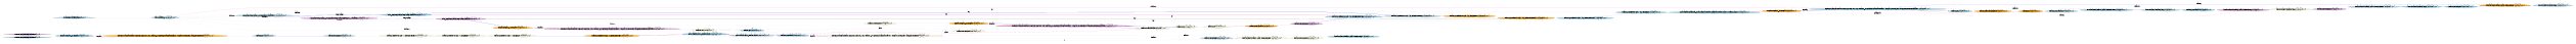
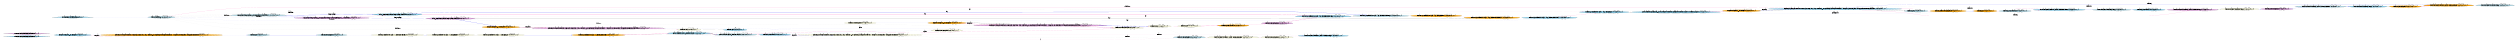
  digraph {
    rankdir=LR
    node [fillcolor=skyblue shape=ellipse style=filled]
    edge [arrowhead=odot color=deeppink style=dotted]
    n1 [fillcolor=orange label="testHarness3.open()@@@31@@@['0', '0', '1']"]
    n2 [fillcolor=lightblue label="testHarness3.processWatermark(30L)@@@32@@@['0', '0', '1']"]
    n3 [label="assertThat(extractResult(testHarness3),contains(\"ON_EVENT_TIME:HELLO\"))@@@33@@@['0', '0', '1']"]
    n4 [fillcolor=lightblue label="assertTrue(extractResult(testHarness3).isEmpty())@@@34@@@['0', '0', '1']"]
    n5 [label="testHarness3.processWatermark(40L)@@@35@@@['0', '0', '1']"]
    n6 [label="assertThat(extractResult(testHarness1),contains(\"ON_PROC_TIME:CIAO\"))@@@21@@@['1', '1', '0']"]
    n7 [fillcolor=lightyellow label="testHarness1.initializeState(snapshot)@@@16@@@['1', '1', '0']"]
    n8 [fillcolor=lightyellow label="testHarness2.setup()@@@16@@@['1', '1', '1']"]
    n9 [fillcolor=lightblue label="testHarness1.setProcessingTime(10L)@@@18@@@['1', '1', '0']"]
    n10 [fillcolor=lightyellow label="testHarness2.open()@@@17@@@['0', '0', '1']"]
    n11 [fillcolor=lightyellow label="testHarness.processElement(new Tuple2<>(0,\"SET_STATE:HELLO\"),0)@@@8@@@['1', '1', '0']"]
    n12 [fillcolor=lightyellow label="testHarness.processElement(new Tuple2<>(1,\"SET_STATE:CIAO\"),0)@@@9@@@['1', '1', '0']"]
    n13 [fillcolor=orange label="testHarness.processElement(new Tuple2<>(0,\"SET_PROC_TIME_TIMER:10\"),0)@@@10@@@['1', '1', '0']"]
    n14 [fillcolor=plum label="testHarness2.setProcessingTime(0L)@@@19@@@['0', '0', '1']"]
    n15 [label="testHarness1.processElement(new Tuple2<>(key1,\"SET_EVENT_TIME_TIMER:30\"),0)@@@20@@@['0', '0', '1']"]
    n16 [fillcolor=lightblue label="testHarness1.processElement(new Tuple2<>(key1,\"SET_PROC_TIME_TIMER:30\"),0)@@@21@@@['0', '0', '1']"]
    n17 [fillcolor=lightyellow label="KeyedOneInputStreamOperatorTestHarness<Integer,Tuple2<Integer,String>,String> testHarness1 = new KeyedOneInputStreamOperatorTestHarness<>(testOperator1,new TestKeySelector(),BasicTypeInfo.INT_TYPE_INFO)@@@13@@@['1', '1', '0']"]
    n18 [fillcolor=plum label="KeyedOneInputStreamOperatorTestHarness<Integer,Tuple2<Integer,String>,String> testHarness1 = new KeyedOneInputStreamOperatorTestHarness<>(testOperator1,new TestKeySelector(),BasicTypeInfo.INT_TYPE_INFO,maxParallelism,2,0)@@@9@@@['0', '0', '1']"]
    n19 [fillcolor=lightyellow label="testHarness1.setProcessingTime(0L)@@@14@@@['1', '1', '0']"]
    n20 [fillcolor=lightyellow label="assertThat(extractResult(testHarness1),contains(\"ON_PROC_TIME:HELLO\"))@@@19@@@['1', '1', '0']"]
    n21 [fillcolor=lightyellow label="testHarness1.setup()@@@10@@@['0', '0', '1']"]
    n22 [fillcolor=plum label="KeyedOneInputStreamOperatorTestHarness<Integer,Tuple2<Integer,String>,String> testHarness2 = new KeyedOneInputStreamOperatorTestHarness<>(testOperator2,new TestKeySelector(),BasicTypeInfo.INT_TYPE_INFO,maxParallelism,2,1)@@@15@@@['1', '1', '1']"]
    n23 [fillcolor=lightyellow label="testHarness1.setProcessingTime(20L)@@@20@@@['1', '1', '0']"]
    n24 [label="int key1 = getKeyInKeyGroupRange(subKeyGroupRange1,maxParallelism)@@@6@@@['0', '0', '1']"]
    n25 [fillcolor=plum label="int key2 = getKeyInKeyGroupRange(subKeyGroupRange2,maxParallelism)@@@7@@@['0', '0', '1']"]
    n26 [fillcolor=orange label="testHarness1.processElement(new Tuple2<>(key1,\"SET_STATE:HELLO\"),0)@@@22@@@['0', '0', '1']"]
    n27 [fillcolor=orange label="TestOperator testOperator1 = new TestOperator()@@@8@@@['0', '0', '1']"]
    n28 [label="testHarness2.processElement(new Tuple2<>(key2,\"SET_PROC_TIME_TIMER:40\"),0)@@@24@@@['0', '0', '1']"]
    n29 [label="testHarness2.processElement(new Tuple2<>(key2,\"SET_STATE:CIAO\"),0)@@@25@@@['0', '0', '1']"]
    n30 [fillcolor=orange label="testHarness2.processElement(new Tuple2<>(key2,\"SET_EVENT_TIME_TIMER:40\"),0)@@@23@@@['0', '0', '1']"]
    n31 [label="assertTrue(extractResult(testHarness3).isEmpty())@@@40@@@['0', '0', '1']"]
-   n32 [label="testHarness3.setProcessingTime(40L)@@@41@@@['0', '0', '1']"]
+   n32 [fillcolor=orange label="testHarness3.setProcessingTime(40L)@@@41@@@['0', '0', '1']"]
    n33 [fillcolor=orange label="assertThat(extractResult(testHarness3),contains(\"ON_PROC_TIME:CIAO\"))@@@42@@@['0', '0', '1']"]
    n34 [label="OperatorStateHandles repackagedState = AbstractStreamOperatorTestHarness.repackageState(testHarness1.snapshot(0,0),testHarness2.snapshot(0,0))@@@26@@@['0', '0', '1']"]
    n35 [label="testHarness1.processWatermark(0L)@@@12@@@['1', '1', '1']"]
    n36 [label="TestOperator testOperator = new TestOperator()@@@3@@@['1', '1', '0']"]
    n37 [fillcolor=orange label="KeyedOneInputStreamOperatorTestHarness<Integer,Tuple2<Integer,String>,String> testHarness = new KeyedOneInputStreamOperatorTestHarness<>(testOperator,new TestKeySelector(),BasicTypeInfo.INT_TYPE_INFO)@@@4@@@['1', '1', '0']"]
    n38 [fillcolor=lightblue label="testHarness.open()@@@5@@@['1', '1', '0']"]
    n39 [fillcolor=lightblue label="testHarness.setProcessingTime(0L)@@@6@@@['1', '1', '0']"]
    n40 [fillcolor=lightyellow label="testHarness.processElement(new Tuple2<>(1,\"SET_PROC_TIME_TIMER:20\"),0)@@@7@@@['1', '1', '0']"]
    n41 [fillcolor=orange label="testHarness2.processWatermark(0L)@@@18@@@['0', '0', '1']"]
    n42 [label="testHarness1.open()@@@11@@@['0', '0', '1']"]
    n43 [fillcolor=lightblue label="final int maxParallelism = 10@@@3@@@['0', '0', '1']"]
    n44 [fillcolor=lightblue label="KeyGroupRange subKeyGroupRange1 = new KeyGroupRange(0,(maxParallelism / 2) - 1)@@@4@@@['0', '0', '1']"]
    n45 [fillcolor=plum label="KeyGroupRange subKeyGroupRange2 = new KeyGroupRange(subKeyGroupRange1.getEndKeyGroup() + 1,maxParallelism - 1)@@@5@@@['0', '0', '1']"]
    n46 [label="KeyedOneInputStreamOperatorTestHarness<Integer,Tuple2<Integer,String>,String> testHarness3 = new KeyedOneInputStreamOperatorTestHarness<>(testOperator3,new TestKeySelector(),BasicTypeInfo.INT_TYPE_INFO,maxParallelism,1,0)@@@28@@@['0', '0', '1']"]
    n47 [fillcolor=lightblue label="testHarness3.setup()@@@29@@@['0', '0', '1']"]
    n48 [fillcolor=lightblue label="assertThat(extractResult(testHarness3),contains(\"ON_PROC_TIME:HELLO\"))@@@39@@@['0', '0', '1']"]
    n49 [fillcolor=plum label="assertThat(extractResult(testHarness3),contains(\"ON_EVENT_TIME:CIAO\"))@@@36@@@['0', '0', '1']"]
    n50 [fillcolor=plum label="testEnsureProcessingTimeTimerRegisteredOnRestore['0', '1', '0']" shape=diamond]
    n51 [label="OperatorStateHandles snapshot = testHarness.snapshot(0,0)@@@11@@@['1', '0', '0']"]
    n52 [fillcolor=lightblue label="OperatorSubtaskState snapshot = testHarness.snapshot(0,0)@@@11@@@['0', '1', '0']"]
    n53 [fillcolor=orange label="testHarness3.initializeState(repackagedState)@@@30@@@['0', '0', '1']"]
    n54 [fillcolor=orange label="TestOperator testOperator3 = new TestOperator()@@@27@@@['0', '0', '1']"]
    n55 [fillcolor=lightyellow label="assertTrue(extractResult(testHarness3).isEmpty())@@@37@@@['0', '0', '1']"]
    n56 [fillcolor=plum label="testHarness3.setProcessingTime(30L)@@@38@@@['0', '0', '1']"]
    n57 [fillcolor=lightblue label="assertTrue(extractResult(testHarness3).isEmpty())@@@43@@@['0', '0', '1']"]
    n58 [fillcolor=lightyellow label="testHarness1.setProcessingTime(0L)@@@13@@@['0', '0', '1']"]
    n59 [fillcolor=orange label="TestOperator testOperator2 = new TestOperator()@@@14@@@['0', '0', '1']"]
    n60 [label="testEnsureProcessingTimeTimerRegisteredOnRestore['1', '0', '0']" shape=diamond]
    n61 [label="testStateAndTimerStateShufflingScalingDown['0', '0', '1']" shape=diamond]
    n1 -> n2 [style=solid]
    n2 -> n3 [arrowhead=normal]
    n3 -> n4 [color=blue style=solid]
    n4 -> n5 [color=blue style=bold]
    n5 -> n49
    n7 -> n8 [arrowhead=normal]
    n8 -> n9 [arrowhead=normal color=gray40]
    n8 -> n10 [style=solid]
    n9 -> n20
    n9 -> n35 [label=3]
    n10 -> n41 [arrowhead=normal style=bold]
    n11 -> n12 [color=gray40 style=solid]
    n12 -> n13 [arrowhead=normal color=blue style=bold]
    n13 -> n51 [style=bold]
    n13 -> n52 [arrowhead=normal color=gray40 style=solid]
    n14 -> n15 [style=bold]
    n15 -> n16 [arrowhead=normal color=gray40 style=solid]
    n16 -> n26 [color=gray40 style=bold]
    n17 -> n6 [arrowhead=normal label=testHarness1]
    n17 -> n18 [color=blue label=0]
    n17 -> n19 [color=gray40]
    n17 -> n20 [arrowhead=normal color=gray40 label=testHarness1]
    n18 -> n21 [arrowhead=normal]
    n19 -> n22 [arrowhead=normal color=gray40]
    n20 -> n23 [style=solid]
    n21 -> n42 [arrowhead=normal color=gray40 style=solid]
    n22 -> n7 [arrowhead=normal style=bold]
    n22 -> n8 [arrowhead=normal color=blue style=bold]
    n23 -> n6
    n24 -> n15 [label=key1 style=bold]
    n24 -> n16 [arrowhead=normal color=blue label=key1 style=bold]
    n24 -> n25 [arrowhead=normal color=blue]
    n24 -> n26 [color=gray40 label=key1]
    n25 -> n27 [arrowhead=normal color=blue style=bold]
    n25 -> n28 [color=blue label=key2]
    n25 -> n29 [arrowhead=normal label=key2]
    n25 -> n30 [color=gray40 label=key2 style=bold]
    n26 -> n30
    n27 -> n18 [color=gray40 style=bold]
    n27 -> n18 [arrowhead=normal label=testOperator1 style=bold]
    n28 -> n29 [arrowhead=normal style=solid]
    n29 -> n34 [arrowhead=normal color=gray40 style=bold]
    n30 -> n28 [style=solid]
    n31 -> n32 [color=gray40 style=bold]
    n32 -> n33 [arrowhead=normal style=bold]
    n33 -> n57 [color=blue]
    n34 -> n53 [color=blue label=repackagedState]
    n34 -> n54 [style=bold]
    n35 -> n17 [arrowhead=normal]
    n35 -> n17 [arrowhead=normal color=blue label=testOperator1 style=solid]
    n35 -> n19 [color=blue]
    n36 -> n37 [color=blue]
    n36 -> n37 [label=testOperator style=solid]
    n37 -> n38 [arrowhead=normal color=blue]
    n38 -> n39 [arrowhead=normal color=blue style=solid]
    n39 -> n40 [color=blue]
    n40 -> n11 [color=blue style=bold]
    n41 -> n14 [arrowhead=normal style=solid]
    n42 -> n35
    n43 -> n18 [arrowhead=normal color=gray40 label=maxParallelism]
    n43 -> n22 [color=gray40 label=maxParallelism]
    n43 -> n24 [arrowhead=normal color=gray40 label=maxParallelism]
    n43 -> n25 [arrowhead=normal color=blue label=maxParallelism]
    n43 -> n44 [arrowhead=normal color=gray40]
    n43 -> n44 [color=gray40 label=maxParallelism]
    n43 -> n45 [arrowhead=normal color=blue label=maxParallelism]
    n43 -> n46 [label=maxParallelism style=solid]
    n44 -> n24 [arrowhead=normal color=blue label=subKeyGroupRange1 style=bold]
    n44 -> n45 [arrowhead=normal color=blue style=solid]
    n45 -> n24 [arrowhead=normal style=solid]
    n45 -> n25 [color=blue label=subKeyGroupRange2 style=solid]
    n46 -> n3 [label=testHarness3 style=solid]
    n46 -> n33 [color=blue label=testHarness3 style=solid]
    n46 -> n47 [arrowhead=normal color=gray40 style=bold]
    n46 -> n48 [color=gray40 label=testHarness3]
    n46 -> n49 [arrowhead=normal label=testHarness3 style=solid]
    n47 -> n53 [style=solid]
    n48 -> n31 [arrowhead=normal color=blue style=bold]
    n49 -> n55 [color=gray40 style=bold]
    n50 -> n36 [arrowhead=normal color=gray40]
    n51 -> n7 [arrowhead=normal color=blue label=snapshot]
    n51 -> n35 [color=blue]
    n51 -> n52 [arrowhead=normal label=0 style=bold]
    n52 -> n7 [label=snapshot style=solid]
    n52 -> n35 [arrowhead=normal style=solid]
    n53 -> n1 [arrowhead=normal color=blue style=solid]
    n54 -> n46 [color=gray40 style=bold]
    n54 -> n46 [arrowhead=normal color=blue label=testOperator3 style=solid]
    n55 -> n56 [arrowhead=normal color=blue style=solid]
    n56 -> n48 [color=blue style=solid]
    n58 -> n59 [color=blue]
    n59 -> n22 [color=gray40 style=bold]
    n59 -> n22 [label=testOperator2 style=bold]
    n60 -> n36 [color=gray40]
    n61 -> n43 [color=blue]
  }
